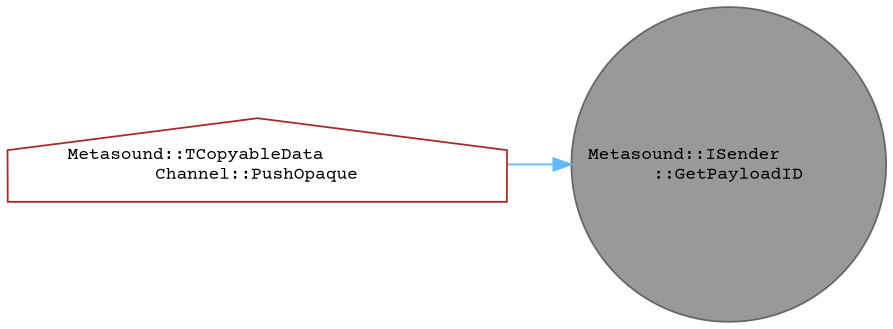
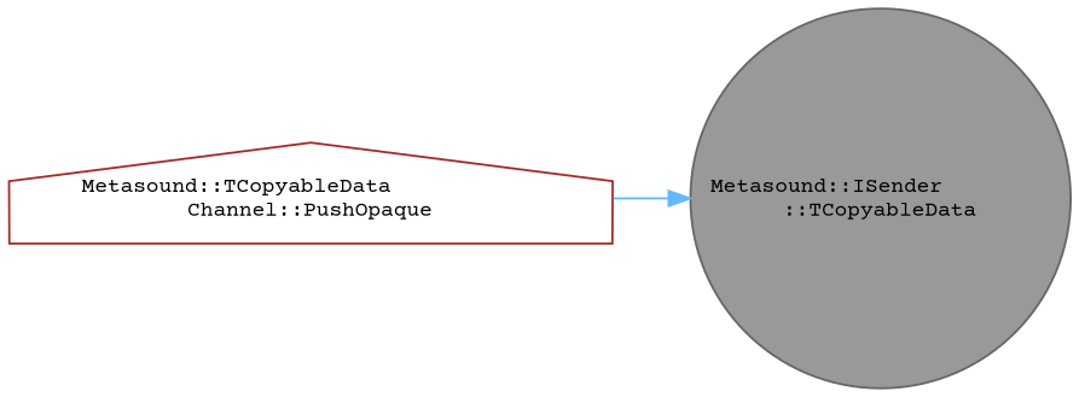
  digraph {
    rankdir=RL
    fontname="Courier Prime"
    node [fontname="Courier Prime" fontsize=10 style=filled]
-   n1 [color=gray40 fillcolor=grey60 fontcolor=black height=0.2 label="Metasound::ISender\l::GetPayloadID" shape=circle width=0.4]
+   n1 [color=gray40 fillcolor=grey60 fontcolor=black height=0.2 label="Metasound::ISender\l::TCopyableData" shape=circle width=0.4]
    n2 [color=brown fillcolor=white height=0.2 label="Metasound::TCopyableData\lChannel::PushOpaque" shape=house width=0.4]
    n1 -> n2 [color=steelblue1 dir=back fontname="Courier Prime" fontsize=10 labelfontname=Helvetica labelfontsize=10 style=solid]
  }
